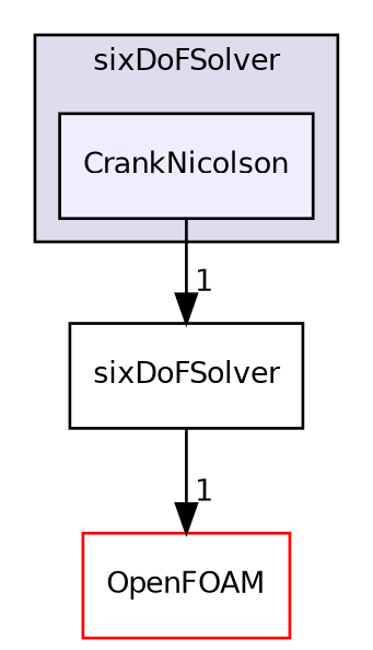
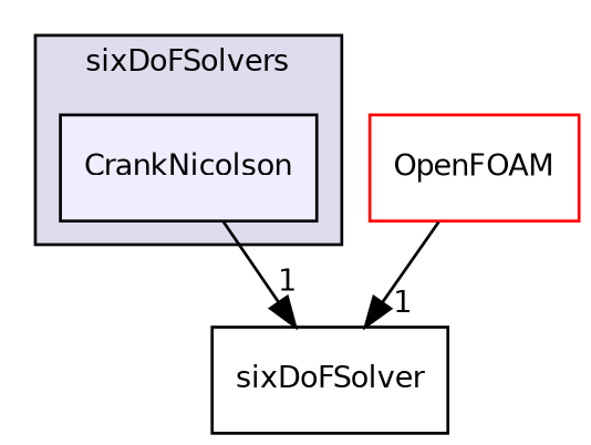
  digraph {
    compound=true
    node [fontname=Helvetica fontsize=10 shape=box]
    edge [headlabel=1 labeldistance=1.5 labelfontname=Helvetica labelfontsize=10]
    n1 [fillcolor="#eeeeff" label=CrankNicolson pencolor=black style=filled]
    n2 [label=sixDoFSolver]
    n3 [color=red label=OpenFOAM]
    subgraph cluster_1 {
      bgcolor="#ddddee"
      fontname=Helvetica
      fontsize=10
-     label=sixDoFSolver
+     label=sixDoFSolvers
      pencolor=black
      n1
    }
    n1 -> n2
-   n2 -> n3
+   n3 -> n2
  }
